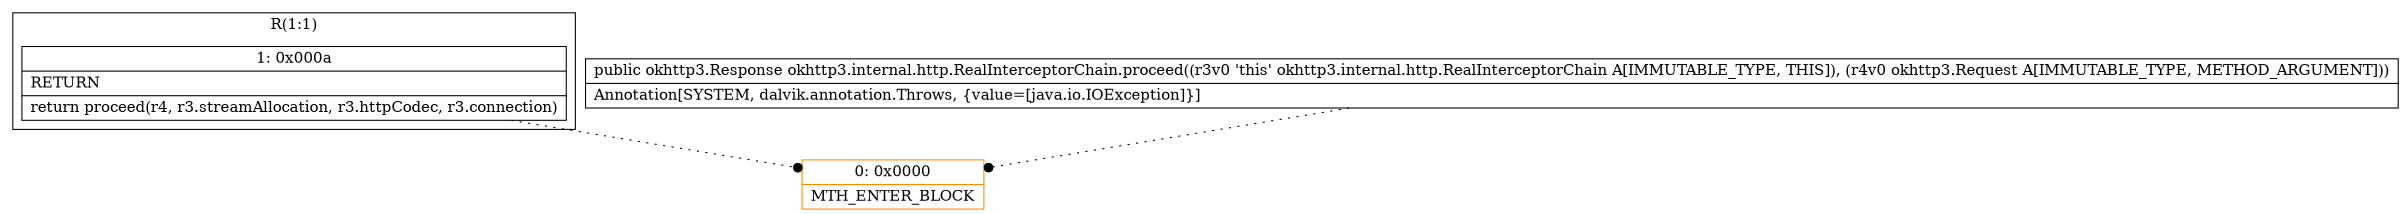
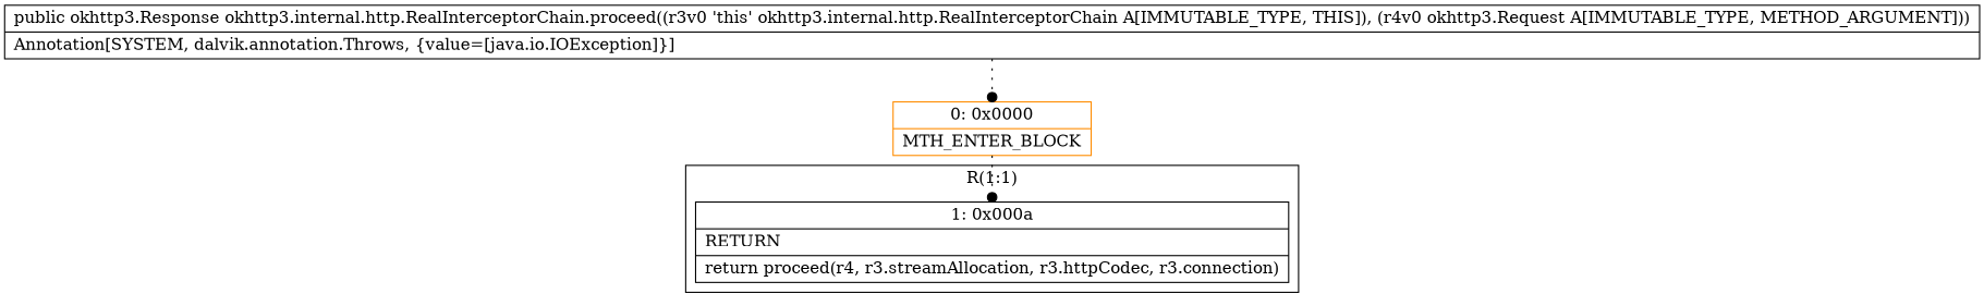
  digraph {
    node [color=black shape=record]
    edge [style=dotted arrowhead=dot]
    n1 [label="{1\:\ 0x000a|RETURN\l|return proceed(r4, r3.streamAllocation, r3.httpCodec, r3.connection)\l}"]
    n2 [color=darkorange label="{0\:\ 0x0000|MTH_ENTER_BLOCK\l}"]
    n3 [label="{public okhttp3.Response okhttp3.internal.http.RealInterceptorChain.proceed((r3v0 'this' okhttp3.internal.http.RealInterceptorChain A[IMMUTABLE_TYPE, THIS]), (r4v0 okhttp3.Request A[IMMUTABLE_TYPE, METHOD_ARGUMENT]))  | Annotation[SYSTEM, dalvik.annotation.Throws, \{value=[java.io.IOException]\}]\l}"]
    subgraph cluster_1 {
      label="R(1:1)"
      n1
    }
-   n1 -> n2
+   n2 -> n1
    n3 -> n2
  }
